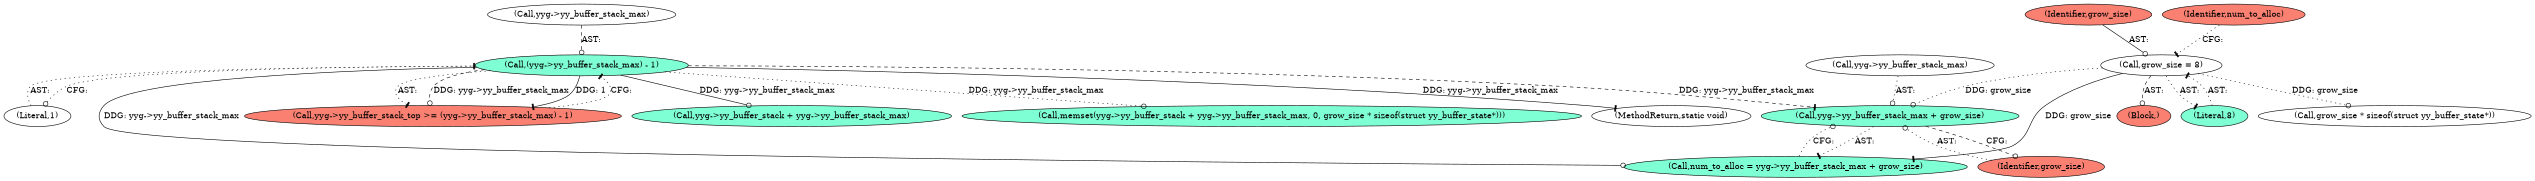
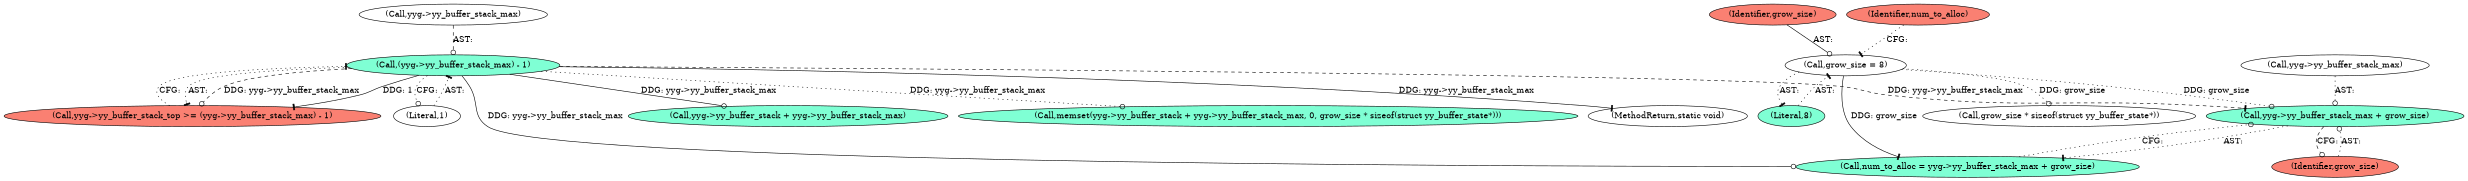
  digraph {
    node [fillcolor=aquamarine style=filled]
    edge [arrowhead=odot style=dotted]
    n1 [label="(Call,yyg->yy_buffer_stack_max + grow_size)"]
    n2 [fillcolor=salmon label="(Identifier,grow_size)"]
    n3 [label="(Call,num_to_alloc = yyg->yy_buffer_stack_max + grow_size)"]
    n4 [label="(Call,(yyg->yy_buffer_stack_max) - 1)"]
    n5 [fillcolor=salmon label="(Call,yyg->yy_buffer_stack_top >= (yyg->yy_buffer_stack_max) - 1)"]
    n6 [label="(Call,yyg->yy_buffer_stack + yyg->yy_buffer_stack_max)"]
    n7 [label="(Call,memset(yyg->yy_buffer_stack + yyg->yy_buffer_stack_max, 0, grow_size * sizeof(struct yy_buffer_state*)))"]
    n8 [fillcolor=white label="(MethodReturn,static void)"]
    n9 [fillcolor=white label="(Literal,1)"]
    n10 [fillcolor=white label="(Call,grow_size = 8)"]
-   n11 [fillcolor=salmon label="(Block,)"]
    n12 [label="(Literal,8)"]
    n13 [fillcolor=white label="(Call,grow_size * sizeof(struct yy_buffer_state*))"]
    n14 [fillcolor=salmon label="(Identifier,num_to_alloc)"]
    n15 [fillcolor=white label="(Call,yyg->yy_buffer_stack_max)"]
    n16 [fillcolor=salmon label="(Identifier,grow_size)"]
    n17 [fillcolor=white label="(Call,yyg->yy_buffer_stack_max)"]
    n1 -> n2 [label="CFG: " style=dashed]
    n1 -> n3 [arrowhead=tee label="AST: "]
    n2 -> n1 [label="AST: "]
    n3 -> n1 [label="CFG: "]
    n4 -> n1 [arrowhead=tee label="DDG: yyg->yy_buffer_stack_max" style=dashed]
    n4 -> n3 [label="DDG: yyg->yy_buffer_stack_max" style=solid]
    n4 -> n5 [arrowhead=tee label="AST: "]
    n4 -> n5 [label="DDG: yyg->yy_buffer_stack_max" style=dashed]
    n4 -> n5 [arrowhead=tee label="DDG: 1" style=solid]
    n4 -> n6 [label="DDG: yyg->yy_buffer_stack_max" style=solid]
    n4 -> n7 [label="DDG: yyg->yy_buffer_stack_max"]
    n4 -> n8 [arrowhead=tee label="DDG: yyg->yy_buffer_stack_max" style=solid]
    n4 -> n9 [label="CFG: "]
    n5 -> n4 [arrowhead=tee label="CFG: "]
    n9 -> n4 [arrowhead=tee label="AST: "]
    n10 -> n1 [label="DDG: grow_size"]
    n10 -> n3 [arrowhead=tee label="DDG: grow_size" style=solid]
-   n10 -> n11 [label="AST: " style=dashed]
    n10 -> n12 [arrowhead=tee label="AST: "]
    n10 -> n13 [label="DDG: grow_size"]
    n12 -> n10 [arrowhead=tee label="AST: "]
    n14 -> n10 [arrowhead=tee label="CFG: "]
    n15 -> n1 [label="AST: "]
    n16 -> n10 [label="AST: " style=solid]
    n17 -> n4 [label="AST: " style=dashed]
  }
